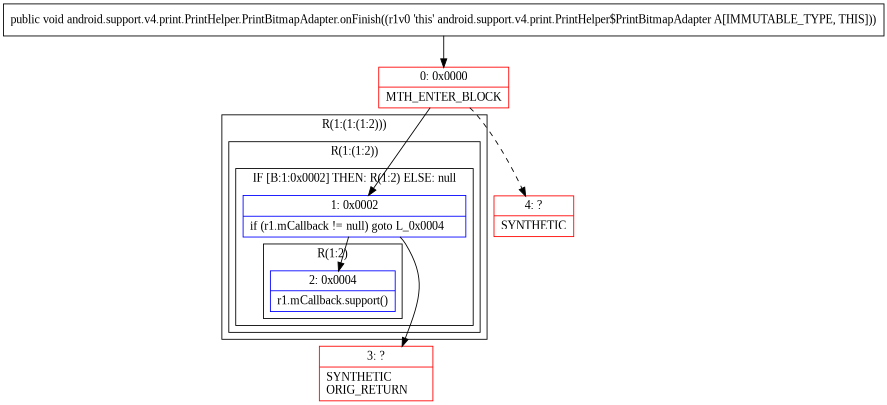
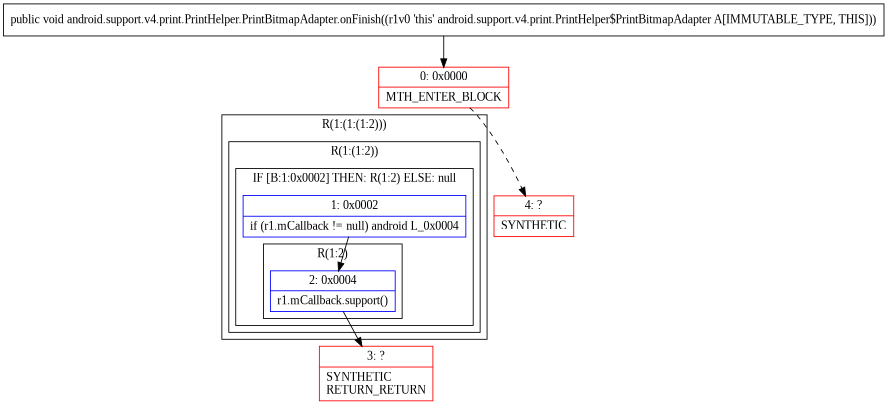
  digraph {
    fontname="Liberation Serif"
    node [color=red fontname="Liberation Serif" shape=record]
    edge [fontname="Liberation Serif"]
    n1 [color=blue label="{2\:\ 0x0004|r1.mCallback.support()\l}"]
-   n2 [color=blue label="{1\:\ 0x0002|if (r1.mCallback != null) goto L_0x0004\l}"]
-   n3 [label="{3\:\ ?|SYNTHETIC\lORIG_RETURN\l}"]
+   n2 [color=blue label="{1\:\ 0x0002|if (r1.mCallback != null) android L_0x0004\l}"]
+   n3 [label="{3\:\ ?|SYNTHETIC\lRETURN_RETURN\l}"]
    n4 [label="{4\:\ ?|SYNTHETIC\l}"]
    n5 [label="{0\:\ 0x0000|MTH_ENTER_BLOCK\l}"]
    n6 [label="{public void android.support.v4.print.PrintHelper.PrintBitmapAdapter.onFinish((r1v0 'this' android.support.v4.print.PrintHelper$PrintBitmapAdapter A[IMMUTABLE_TYPE, THIS])) }" color=""]
    subgraph cluster_1 {
      label="R(1:(1:(1:2)))"
      subgraph cluster_2 {
        label="R(1:(1:2))"
        subgraph cluster_3 {
          label="IF [B:1:0x0002] THEN: R(1:2) ELSE: null"
          n2
          subgraph cluster_4 {
            label="R(1:2)"
            n1
          }
        }
      }
    }
-   n2 -> n3
+   n1 -> n3
    n2 -> n1
-   n5 -> n2
    n5 -> n4 [style=dashed]
    n6 -> n5
  }
